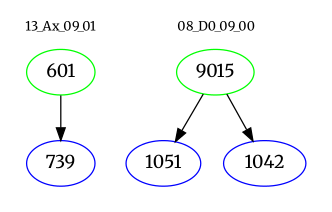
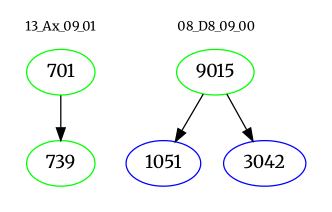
  digraph {
    fontname=Merriweather
    node [color=blue fontname=Merriweather]
    edge [color=black fontname=Merriweather]
-   n1 [color=green label=601]
-   n2 [label=739]
+   n1 [color=green label=701]
+   n2 [color=green label=739]
    n3 [color=green label=9015]
    n4 [label=1051]
-   n5 [label=1042]
+   n5 [label=3042]
    subgraph cluster_1 {
      color=white
      fontsize=10
      label="13_Ax_09_01"
      n1
      n2
    }
    subgraph cluster_2 {
      color=white
      fontsize=10
-     label="08_D0_09_00"
+     label="08_D8_09_00"
      n3
      n4
      n5
    }
    n1 -> n2
    n3 -> n4
    n3 -> n5
  }
